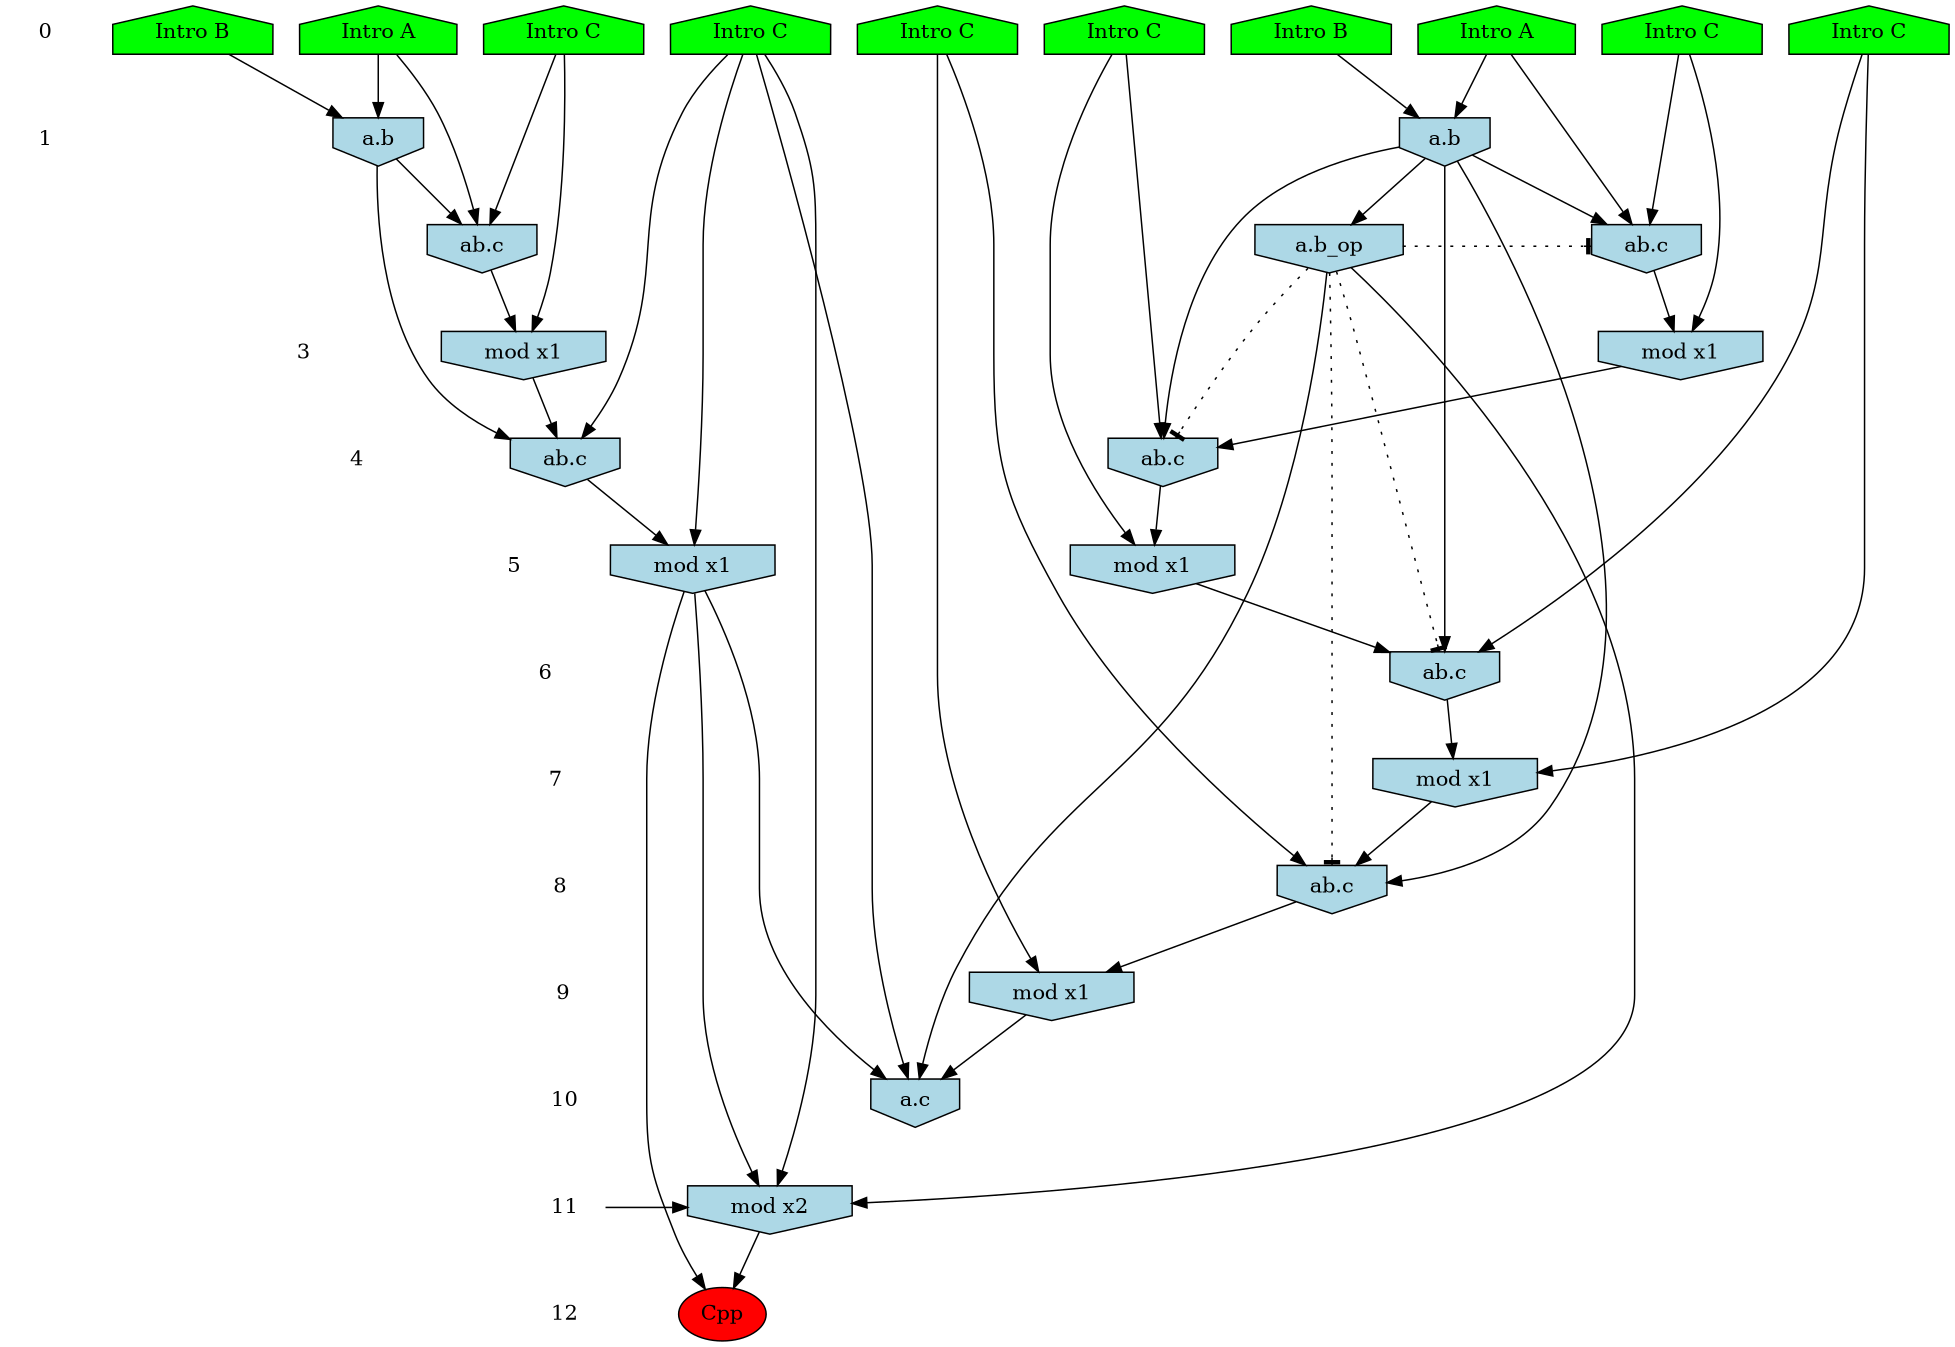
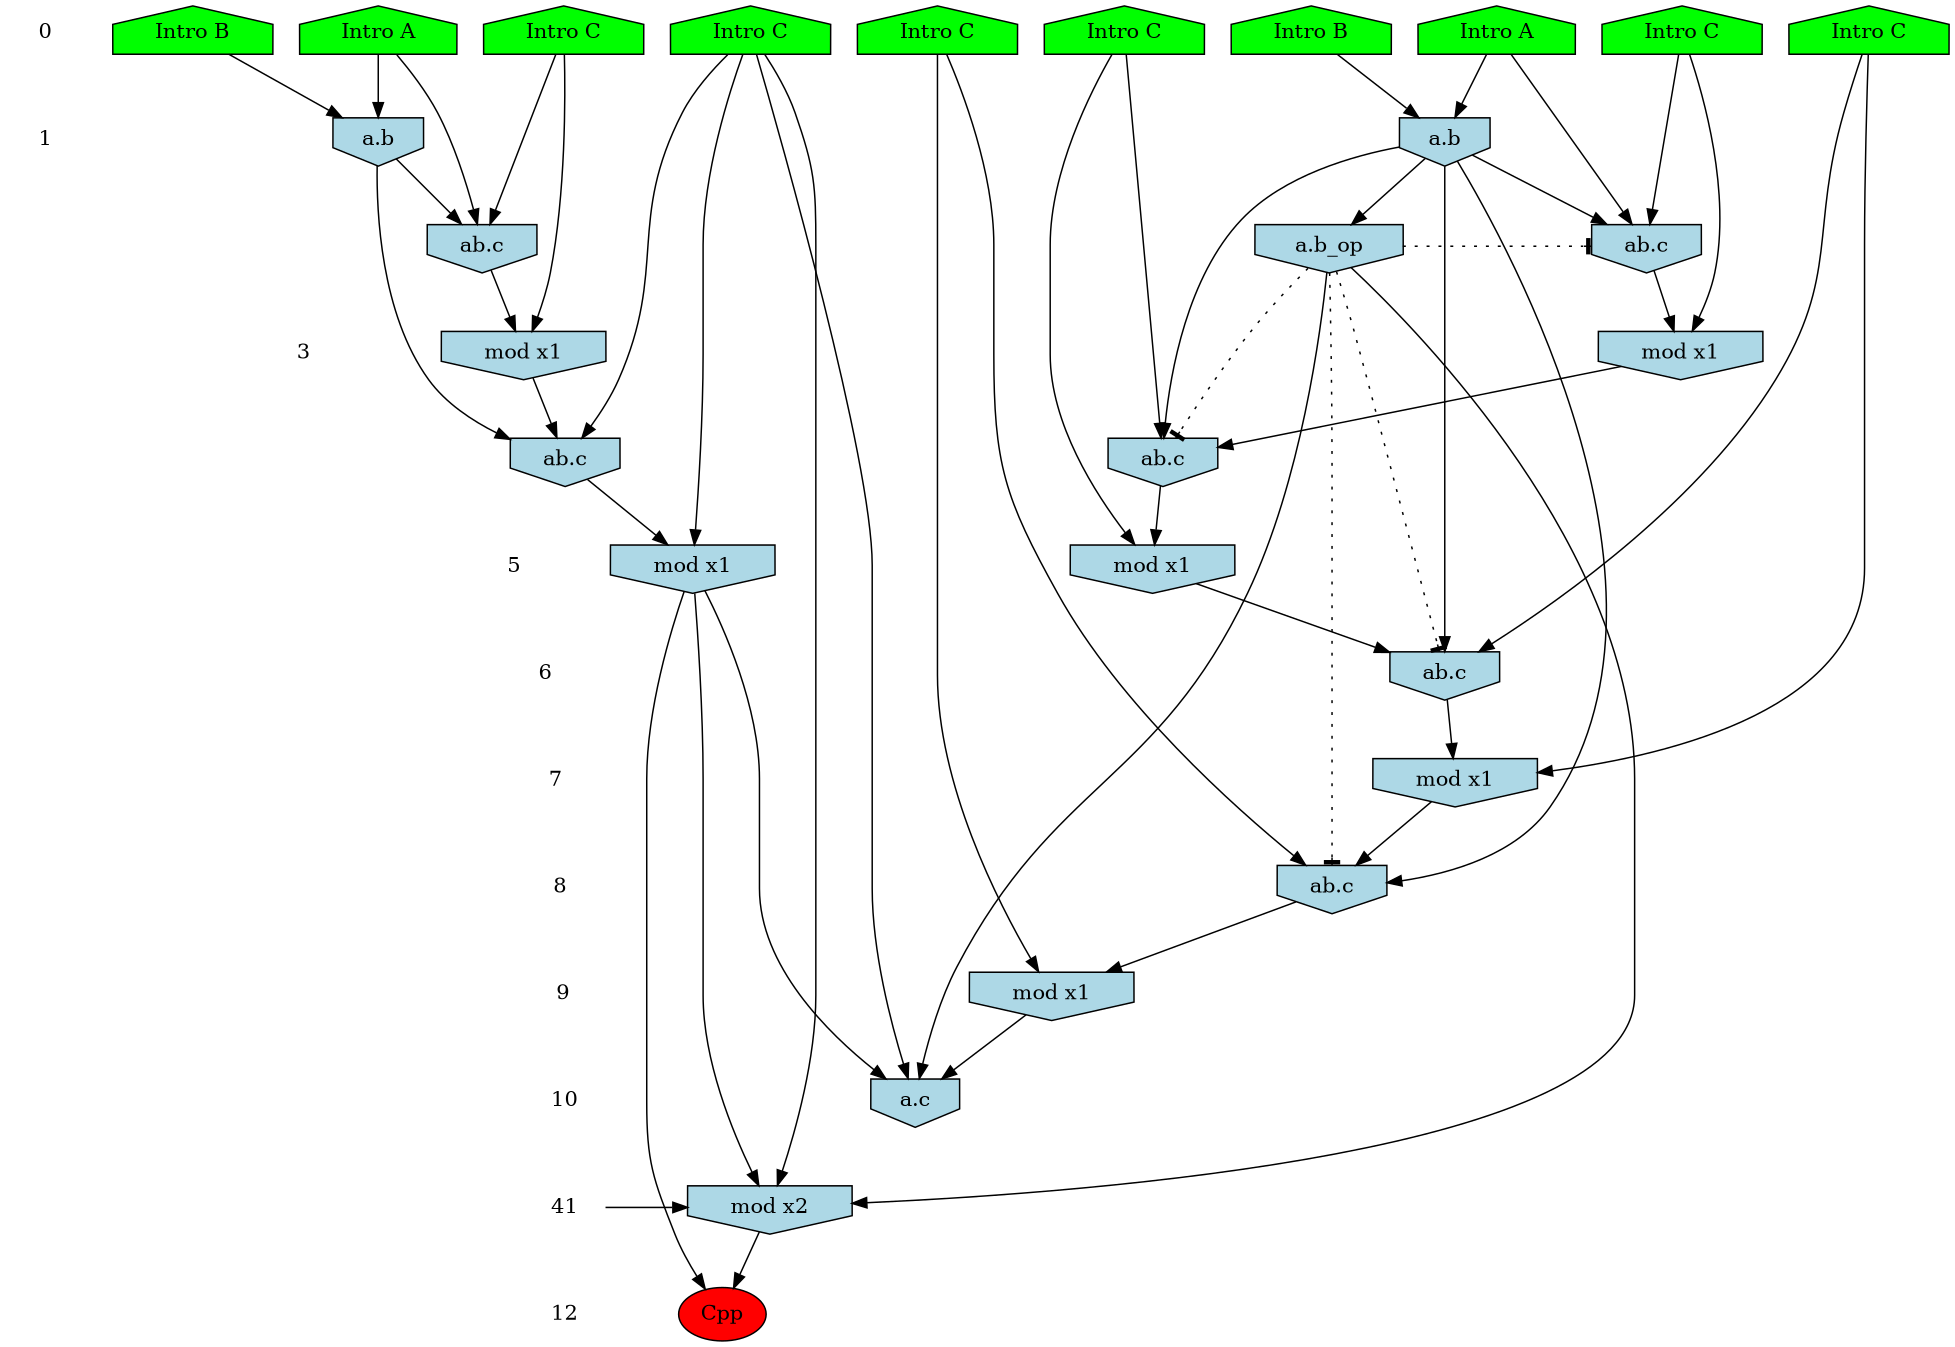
  digraph {
    ranksep=.5
    node [shape=invhouse fillcolor=lightblue style=filled]
    0 [shape=plaintext fillcolor="" style=""]
    n2 [fillcolor=green label="Intro B" shape=house]
    n3 [fillcolor=green label="Intro B" shape=house]
    n4 [fillcolor=green label="Intro A" shape=house]
    n5 [fillcolor=green label="Intro A" shape=house]
    n6 [fillcolor=green label="Intro C" shape=house]
    n7 [fillcolor=green label="Intro C" shape=house]
    n8 [fillcolor=green label="Intro C" shape=house]
    n9 [fillcolor=green label="Intro C" shape=house]
    n10 [fillcolor=green label="Intro C" shape=house]
    n11 [fillcolor=green label="Intro C" shape=house]
    1 [shape=plaintext fillcolor="" style=""]
    n13 [label="a.b"]
    n14 [label="a.b"]
    n15 [label="ab.c"]
    n16 [label="ab.c"]
    n17 [label="a.b_op"]
    3 [shape=plaintext fillcolor="" style=""]
    n19 [label="mod x1"]
    n20 [label="mod x1"]
-   4 [shape=plaintext fillcolor="" style=""]
    n22 [label="ab.c"]
    n23 [label="ab.c"]
    5 [shape=plaintext fillcolor="" style=""]
    n25 [label="mod x1"]
    n26 [label="mod x1"]
    6 [shape=plaintext fillcolor="" style=""]
    n28 [label="ab.c"]
    7 [shape=plaintext fillcolor="" style=""]
    n30 [label="mod x1"]
    8 [shape=plaintext fillcolor="" style=""]
    n32 [label="ab.c"]
    9 [shape=plaintext fillcolor="" style=""]
    n34 [label="mod x1"]
    10 [shape=plaintext fillcolor="" style=""]
    n36 [label="a.c"]
-   11 [shape=plaintext fillcolor="" style=""]
+   11 [shape=plaintext label=41 fillcolor="" style=""]
    n38 [label="mod x2"]
    12 [shape=plaintext fillcolor="" style=""]
    n40 [fillcolor=red label=Cpp shape=""]
    subgraph sub_1 {
      rank=same
      0
      n2
      n3
      n4
      n5
      n6
      n7
      n8
      n9
      n10
      n11
    }
    subgraph sub_2 {
      rank=same
      1
      n13
      n14
    }
    subgraph sub_3 {
      rank=same
      n15
      n16
      n17
    }
    subgraph sub_4 {
      rank=same
      3
      n19
      n20
    }
    subgraph sub_5 {
      rank=same
-     4
      n22
      n23
    }
    subgraph sub_6 {
      rank=same
      5
      n25
      n26
    }
    subgraph sub_7 {
      rank=same
      6
      n28
    }
    subgraph sub_8 {
      rank=same
      7
      n30
    }
    subgraph sub_9 {
      rank=same
      8
      n32
    }
    subgraph sub_10 {
      rank=same
      9
      n34
    }
    subgraph sub_11 {
      rank=same
      10
      n36
    }
    subgraph sub_12 {
      rank=same
      11
      n38
    }
    subgraph sub_13 {
      rank=same
      12
      n40
    }
    0 -> 1 [style=invis]
    n2 -> n14
    n3 -> n13
    n4 -> n13
    n4 -> n15
    n5 -> n14
    n5 -> n16
    n6 -> n16
    n6 -> n20
    n7 -> n32
    n7 -> n34
    n8 -> n28
    n8 -> n30
    n9 -> n15
    n9 -> n19
    n10 -> n23
    n10 -> n26
    n11 -> n22
    n11 -> n25
    n11 -> n36
    n11 -> n38
    n13 -> n15
    n13 -> n22
    n14 -> n16
    n14 -> n17
    n14 -> n23
    n14 -> n28
    n14 -> n32
    n15 -> n19
    n16 -> n20
    n17 -> n16 [arrowhead=tee style=dotted]
    n17 -> n23 [arrowhead=tee style=dotted]
    n17 -> n28 [arrowhead=tee style=dotted]
    n17 -> n32 [arrowhead=tee style=dotted]
    n17 -> n36
    n17 -> n38
-   3 -> 4 [style=invis]
    n19 -> n22
    n20 -> n23
-   4 -> 5 [style=invis]
    n22 -> n25
    n23 -> n26
    5 -> 6 [style=invis]
    n25 -> n36
    n25 -> n38
    n25 -> n40
    n26 -> n28
    6 -> 7 [style=invis]
    n28 -> n30
    7 -> 8 [style=invis]
    n30 -> n32
    8 -> 9 [style=invis]
    n32 -> n34
    9 -> 10 [style=invis]
    n34 -> n36
    10 -> 11 [style=invis]
    11 -> n38
    11 -> 12 [style=invis]
    n38 -> n40
  }
